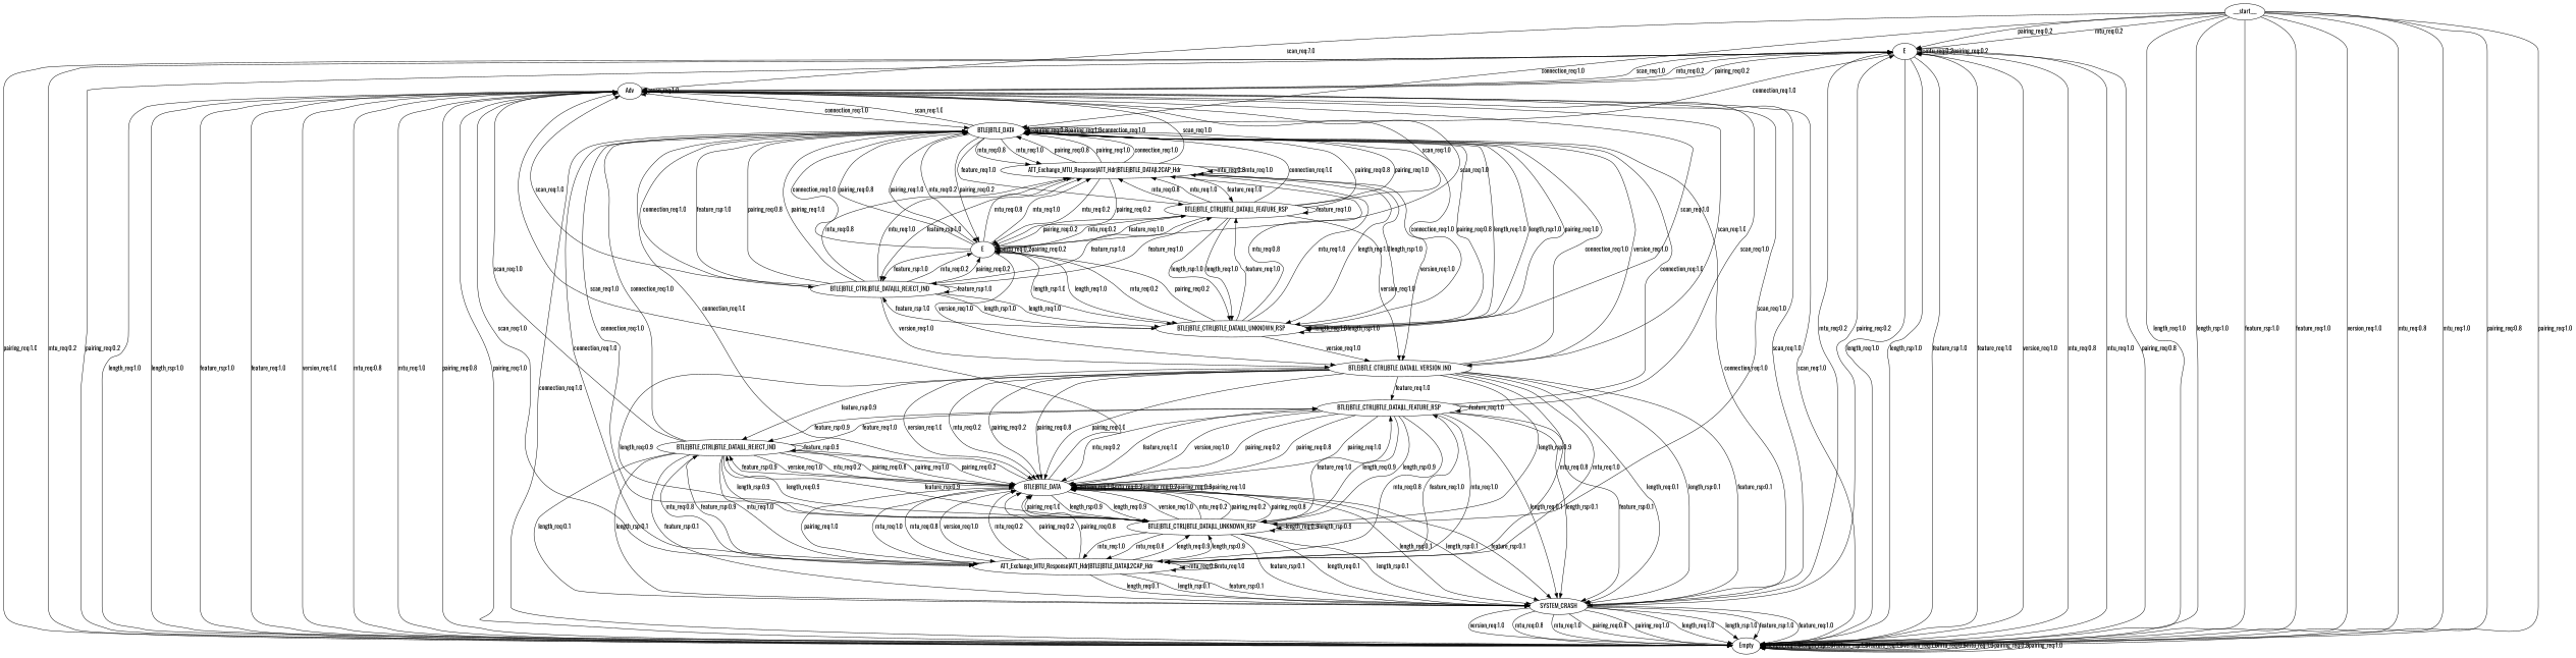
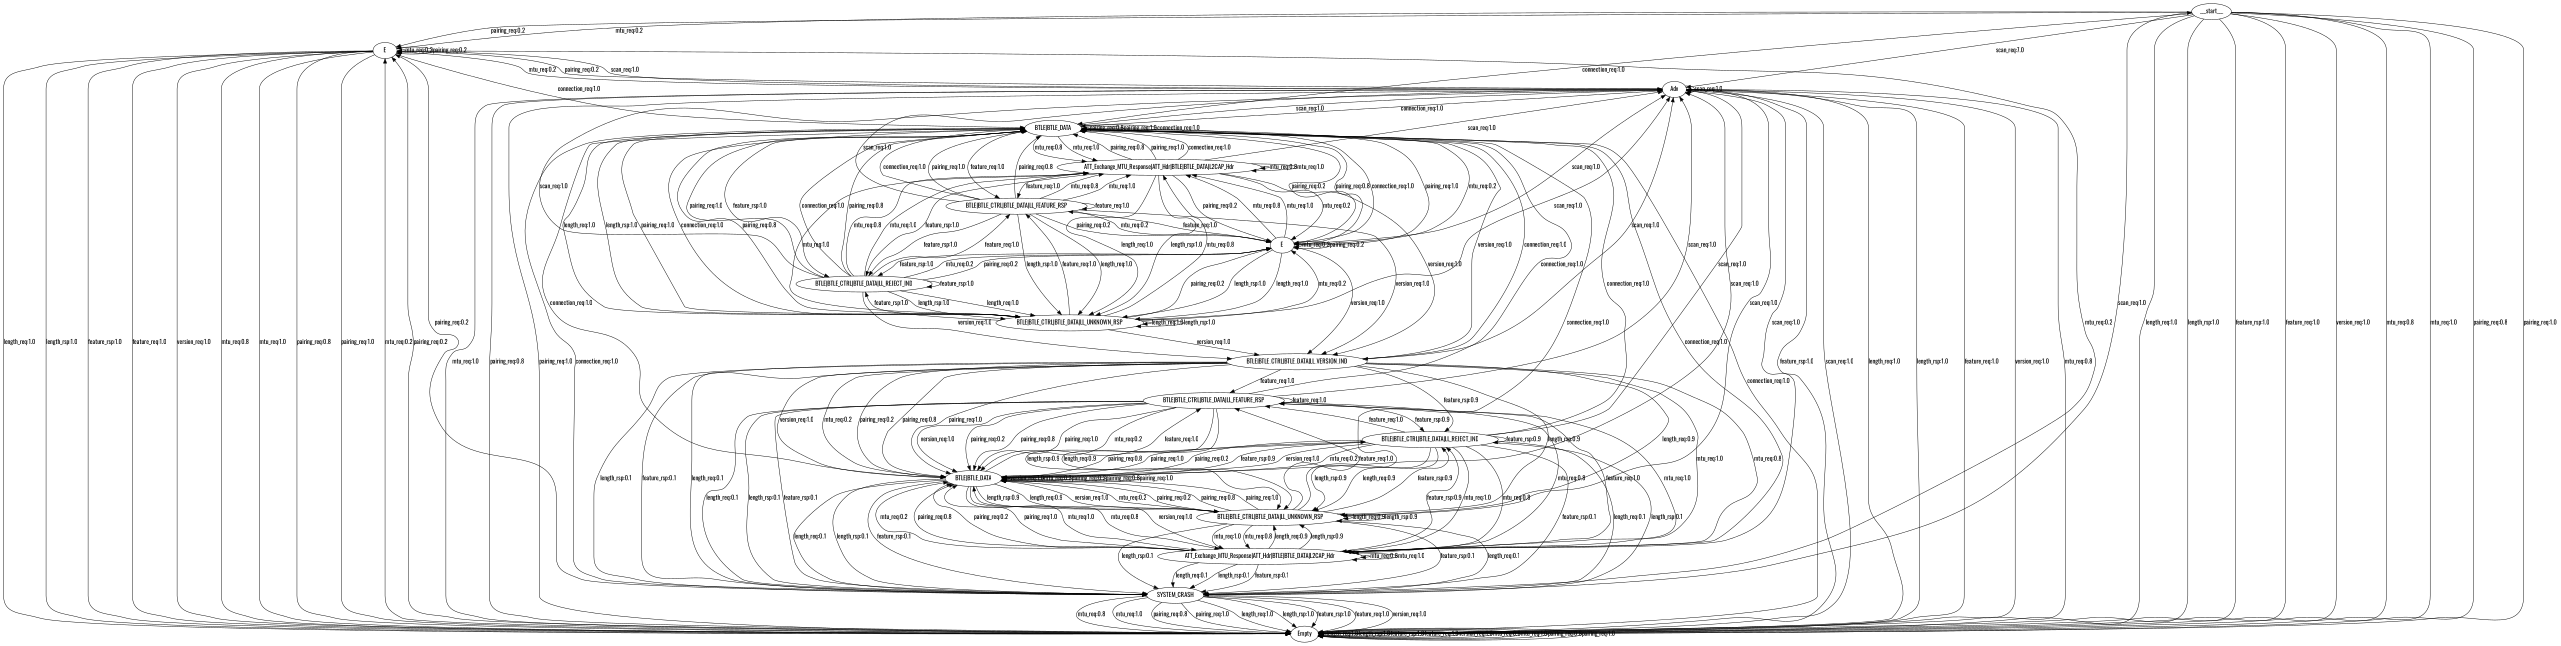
  digraph {
    fontname=Oswald
    node [fontname=Oswald]
    edge [fontname=Oswald]
    n1 [label=___start___]
    n2 [label=E]
    n3 [label=Adv]
    n4 [label=Empty]
    n5 [label="BTLE|BTLE_DATA"]
    n6 [label="ATT_Exchange_MTU_Response|ATT_Hdr|BTLE|BTLE_DATA|L2CAP_Hdr"]
    n7 [label="BTLE|BTLE_CTRL|BTLE_DATA|LL_UNKNOWN_RSP"]
    n8 [label="BTLE|BTLE_CTRL|BTLE_DATA|LL_REJECT_IND"]
    n9 [label=E]
    n10 [label="BTLE|BTLE_CTRL|BTLE_DATA|LL_FEATURE_RSP"]
    n11 [label="BTLE|BTLE_CTRL|BTLE_DATA|LL_VERSION_IND"]
    n12 [label=SYSTEM_CRASH]
    n13 [label="ATT_Exchange_MTU_Response|ATT_Hdr|BTLE|BTLE_DATA|L2CAP_Hdr"]
    n14 [label="BTLE|BTLE_CTRL|BTLE_DATA|LL_UNKNOWN_RSP"]
    n15 [label="BTLE|BTLE_DATA"]
    n16 [label="BTLE|BTLE_CTRL|BTLE_DATA|LL_REJECT_IND"]
    n17 [label="BTLE|BTLE_CTRL|BTLE_DATA|LL_FEATURE_RSP"]
    n1 -> n2 [label="mtu_req:0.2"]
    n1 -> n2 [label="pairing_req:0.2"]
    n1 -> n3 [label="scan_req:7.0"]
    n1 -> n4 [label="length_req:1.0"]
    n1 -> n4 [label="length_rsp:1.0"]
    n1 -> n4 [label="feature_rsp:1.0"]
    n1 -> n4 [label="feature_req:1.0"]
    n1 -> n4 [label="version_req:1.0"]
    n1 -> n4 [label="mtu_req:0.8"]
    n1 -> n4 [label="mtu_req:1.0"]
    n1 -> n4 [label="pairing_req:0.8"]
    n1 -> n4 [label="pairing_req:1.0"]
    n1 -> n5 [label="connection_req:1.0"]
    n2 -> n2 [label="mtu_req:0.2"]
    n2 -> n2 [label="pairing_req:0.2"]
    n2 -> n3 [label="scan_req:1.0"]
    n2 -> n4 [label="length_req:1.0"]
    n2 -> n4 [label="length_rsp:1.0"]
    n2 -> n4 [label="feature_rsp:1.0"]
    n2 -> n4 [label="feature_req:1.0"]
    n2 -> n4 [label="version_req:1.0"]
    n2 -> n4 [label="mtu_req:0.8"]
    n2 -> n4 [label="mtu_req:1.0"]
    n2 -> n4 [label="pairing_req:0.8"]
    n2 -> n4 [label="pairing_req:1.0"]
    n2 -> n5 [label="connection_req:1.0"]
    n3 -> n2 [label="mtu_req:0.2"]
    n3 -> n2 [label="pairing_req:0.2"]
    n3 -> n3 [label="scan_req:1.0"]
    n3 -> n4 [label="length_req:1.0"]
    n3 -> n4 [label="length_rsp:1.0"]
    n3 -> n4 [label="feature_rsp:1.0"]
    n3 -> n4 [label="feature_req:1.0"]
    n3 -> n4 [label="version_req:1.0"]
    n3 -> n4 [label="mtu_req:0.8"]
    n3 -> n4 [label="mtu_req:1.0"]
    n3 -> n4 [label="pairing_req:0.8"]
    n3 -> n4 [label="pairing_req:1.0"]
    n3 -> n5 [label="connection_req:1.0"]
    n4 -> n2 [label="mtu_req:0.2"]
    n4 -> n2 [label="pairing_req:0.2"]
    n4 -> n3 [label="scan_req:1.0"]
    n4 -> n4 [label="length_req:1.0"]
    n4 -> n4 [label="length_rsp:1.0"]
    n4 -> n4 [label="feature_rsp:1.0"]
    n4 -> n4 [label="feature_req:1.0"]
    n4 -> n4 [label="version_req:1.0"]
    n4 -> n4 [label="mtu_req:0.8"]
    n4 -> n4 [label="mtu_req:1.0"]
    n4 -> n4 [label="pairing_req:0.8"]
    n4 -> n4 [label="pairing_req:1.0"]
    n4 -> n5 [label="connection_req:1.0"]
    n5 -> n3 [label="scan_req:1.0"]
    n5 -> n5 [label="pairing_req:0.8"]
    n5 -> n5 [label="pairing_req:1.0"]
    n5 -> n5 [label="connection_req:1.0"]
    n5 -> n6 [label="mtu_req:0.8"]
    n5 -> n6 [label="mtu_req:1.0"]
    n5 -> n7 [label="length_req:1.0"]
    n5 -> n7 [label="length_rsp:1.0"]
    n5 -> n8 [label="feature_rsp:1.0"]
    n5 -> n9 [label="mtu_req:0.2"]
    n5 -> n9 [label="pairing_req:0.2"]
    n5 -> n10 [label="feature_req:1.0"]
    n5 -> n11 [label="version_req:1.0"]
    n6 -> n3 [label="scan_req:1.0"]
    n6 -> n5 [label="pairing_req:0.8"]
    n6 -> n5 [label="pairing_req:1.0"]
    n6 -> n5 [label="connection_req:1.0"]
    n6 -> n6 [label="mtu_req:0.8"]
    n6 -> n6 [label="mtu_req:1.0"]
    n6 -> n7 [label="length_req:1.0"]
    n6 -> n7 [label="length_rsp:1.0"]
    n6 -> n8 [label="feature_rsp:1.0"]
    n6 -> n9 [label="mtu_req:0.2"]
    n6 -> n9 [label="pairing_req:0.2"]
    n6 -> n10 [label="feature_req:1.0"]
    n6 -> n11 [label="version_req:1.0"]
    n7 -> n3 [label="scan_req:1.0"]
    n7 -> n5 [label="pairing_req:0.8"]
    n7 -> n5 [label="pairing_req:1.0"]
    n7 -> n5 [label="connection_req:1.0"]
    n7 -> n6 [label="mtu_req:0.8"]
    n7 -> n6 [label="mtu_req:1.0"]
    n7 -> n7 [label="length_req:1.0"]
    n7 -> n7 [label="length_rsp:1.0"]
    n7 -> n8 [label="feature_rsp:1.0"]
    n7 -> n9 [label="mtu_req:0.2"]
    n7 -> n9 [label="pairing_req:0.2"]
    n7 -> n10 [label="feature_req:1.0"]
    n7 -> n11 [label="version_req:1.0"]
    n8 -> n3 [label="scan_req:1.0"]
    n8 -> n5 [label="pairing_req:0.8"]
    n8 -> n5 [label="pairing_req:1.0"]
    n8 -> n5 [label="connection_req:1.0"]
    n8 -> n6 [label="mtu_req:0.8"]
    n8 -> n6 [label="mtu_req:1.0"]
    n8 -> n7 [label="length_req:1.0"]
    n8 -> n7 [label="length_rsp:1.0"]
    n8 -> n8 [label="feature_rsp:1.0"]
    n8 -> n9 [label="mtu_req:0.2"]
    n8 -> n9 [label="pairing_req:0.2"]
    n8 -> n10 [label="feature_req:1.0"]
    n8 -> n11 [label="version_req:1.0"]
    n9 -> n3 [label="scan_req:1.0"]
    n9 -> n5 [label="pairing_req:0.8"]
    n9 -> n5 [label="pairing_req:1.0"]
    n9 -> n5 [label="connection_req:1.0"]
    n9 -> n6 [label="mtu_req:0.8"]
    n9 -> n6 [label="mtu_req:1.0"]
    n9 -> n7 [label="length_req:1.0"]
    n9 -> n7 [label="length_rsp:1.0"]
    n9 -> n8 [label="feature_rsp:1.0"]
    n9 -> n9 [label="mtu_req:0.2"]
    n9 -> n9 [label="pairing_req:0.2"]
    n9 -> n10 [label="feature_req:1.0"]
    n9 -> n11 [label="version_req:1.0"]
    n10 -> n3 [label="scan_req:1.0"]
    n10 -> n5 [label="pairing_req:0.8"]
    n10 -> n5 [label="pairing_req:1.0"]
    n10 -> n5 [label="connection_req:1.0"]
    n10 -> n6 [label="mtu_req:0.8"]
    n10 -> n6 [label="mtu_req:1.0"]
    n10 -> n7 [label="length_req:1.0"]
    n10 -> n7 [label="length_rsp:1.0"]
    n10 -> n8 [label="feature_rsp:1.0"]
    n10 -> n9 [label="mtu_req:0.2"]
    n10 -> n9 [label="pairing_req:0.2"]
    n10 -> n10 [label="feature_req:1.0"]
    n10 -> n11 [label="version_req:1.0"]
    n11 -> n3 [label="scan_req:1.0"]
    n11 -> n5 [label="connection_req:1.0"]
    n11 -> n12 [label="length_req:0.1"]
    n11 -> n12 [label="length_rsp:0.1"]
    n11 -> n12 [label="feature_rsp:0.1"]
    n11 -> n13 [label="mtu_req:0.8"]
    n11 -> n13 [label="mtu_req:1.0"]
    n11 -> n14 [label="length_req:0.9"]
    n11 -> n14 [label="length_rsp:0.9"]
    n11 -> n15 [label="version_req:1.0"]
    n11 -> n15 [label="mtu_req:0.2"]
    n11 -> n15 [label="pairing_req:0.2"]
    n11 -> n15 [label="pairing_req:0.8"]
    n11 -> n15 [label="pairing_req:1.0"]
    n11 -> n16 [label="feature_rsp:0.9"]
    n11 -> n17 [label="feature_req:1.0"]
    n12 -> n2 [label="mtu_req:0.2"]
    n12 -> n2 [label="pairing_req:0.2"]
-   n12 -> n3 [label="scan_req:1.0"]
+   n12 -> n1 [label="scan_req:1.0"]
    n12 -> n4 [label="length_req:1.0"]
    n12 -> n4 [label="length_rsp:1.0"]
    n12 -> n4 [label="feature_rsp:1.0"]
    n12 -> n4 [label="feature_req:1.0"]
    n12 -> n4 [label="version_req:1.0"]
    n12 -> n4 [label="mtu_req:0.8"]
    n12 -> n4 [label="mtu_req:1.0"]
    n12 -> n4 [label="pairing_req:0.8"]
    n12 -> n4 [label="pairing_req:1.0"]
    n12 -> n5 [label="connection_req:1.0"]
    n13 -> n3 [label="scan_req:1.0"]
    n13 -> n5 [label="connection_req:1.0"]
    n13 -> n12 [label="length_req:0.1"]
    n13 -> n12 [label="length_rsp:0.1"]
    n13 -> n12 [label="feature_rsp:0.1"]
    n13 -> n13 [label="mtu_req:0.8"]
    n13 -> n13 [label="mtu_req:1.0"]
    n13 -> n14 [label="length_req:0.9"]
    n13 -> n14 [label="length_rsp:0.9"]
    n13 -> n15 [label="version_req:1.0"]
    n13 -> n15 [label="mtu_req:0.2"]
    n13 -> n15 [label="pairing_req:0.2"]
    n13 -> n15 [label="pairing_req:0.8"]
    n13 -> n15 [label="pairing_req:1.0"]
    n13 -> n16 [label="feature_rsp:0.9"]
    n13 -> n17 [label="feature_req:1.0"]
    n14 -> n3 [label="scan_req:1.0"]
    n14 -> n5 [label="connection_req:1.0"]
    n14 -> n12 [label="length_req:0.1"]
    n14 -> n12 [label="length_rsp:0.1"]
    n14 -> n12 [label="feature_rsp:0.1"]
    n14 -> n13 [label="mtu_req:0.8"]
    n14 -> n13 [label="mtu_req:1.0"]
    n14 -> n14 [label="length_req:0.9"]
    n14 -> n14 [label="length_rsp:0.9"]
    n14 -> n15 [label="version_req:1.0"]
    n14 -> n15 [label="mtu_req:0.2"]
    n14 -> n15 [label="pairing_req:0.2"]
    n14 -> n15 [label="pairing_req:0.8"]
    n14 -> n15 [label="pairing_req:1.0"]
    n14 -> n16 [label="feature_rsp:0.9"]
    n14 -> n17 [label="feature_req:1.0"]
    n15 -> n3 [label="scan_req:1.0"]
    n15 -> n5 [label="connection_req:1.0"]
    n15 -> n12 [label="length_req:0.1"]
    n15 -> n12 [label="length_rsp:0.1"]
    n15 -> n12 [label="feature_rsp:0.1"]
    n15 -> n13 [label="mtu_req:0.8"]
    n15 -> n13 [label="mtu_req:1.0"]
    n15 -> n14 [label="length_req:0.9"]
    n15 -> n14 [label="length_rsp:0.9"]
    n15 -> n15 [label="version_req:1.0"]
    n15 -> n15 [label="mtu_req:0.2"]
    n15 -> n15 [label="pairing_req:0.2"]
    n15 -> n15 [label="pairing_req:0.8"]
    n15 -> n15 [label="pairing_req:1.0"]
    n15 -> n16 [label="feature_rsp:0.9"]
    n15 -> n17 [label="feature_req:1.0"]
    n16 -> n3 [label="scan_req:1.0"]
    n16 -> n5 [label="connection_req:1.0"]
    n16 -> n12 [label="length_req:0.1"]
    n16 -> n12 [label="length_rsp:0.1"]
    n16 -> n12 [label="feature_rsp:0.1"]
    n16 -> n13 [label="mtu_req:0.8"]
    n16 -> n13 [label="mtu_req:1.0"]
    n16 -> n14 [label="length_req:0.9"]
    n16 -> n14 [label="length_rsp:0.9"]
    n16 -> n15 [label="version_req:1.0"]
    n16 -> n15 [label="mtu_req:0.2"]
    n16 -> n15 [label="pairing_req:0.2"]
    n16 -> n15 [label="pairing_req:0.8"]
    n16 -> n15 [label="pairing_req:1.0"]
    n16 -> n16 [label="feature_rsp:0.9"]
    n16 -> n17 [label="feature_req:1.0"]
    n17 -> n3 [label="scan_req:1.0"]
    n17 -> n5 [label="connection_req:1.0"]
    n17 -> n12 [label="length_req:0.1"]
    n17 -> n12 [label="length_rsp:0.1"]
    n17 -> n12 [label="feature_rsp:0.1"]
    n17 -> n13 [label="mtu_req:0.8"]
    n17 -> n13 [label="mtu_req:1.0"]
    n17 -> n14 [label="length_req:0.9"]
    n17 -> n14 [label="length_rsp:0.9"]
    n17 -> n15 [label="version_req:1.0"]
    n17 -> n15 [label="mtu_req:0.2"]
    n17 -> n15 [label="pairing_req:0.2"]
    n17 -> n15 [label="pairing_req:0.8"]
    n17 -> n15 [label="pairing_req:1.0"]
    n17 -> n16 [label="feature_rsp:0.9"]
    n17 -> n17 [label="feature_req:1.0"]
  }
